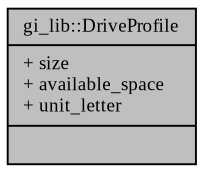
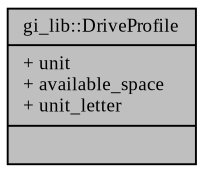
  digraph {
    fontname="Liberation Serif"
-   n1 [color=black fillcolor=grey75 fontcolor=black fontname="Liberation Serif" fontsize=10 height=0.2 label="{gi_lib::DriveProfile\n|+ size\l+ available_space\l+ unit_letter\l|}" shape=record style=filled width=0.4]
+   n1 [color=black fillcolor=grey75 fontcolor=black fontname="Liberation Serif" fontsize=10 height=0.2 label="{gi_lib::DriveProfile\n|+ unit\l+ available_space\l+ unit_letter\l|}" shape=record style=filled width=0.4]
  }
